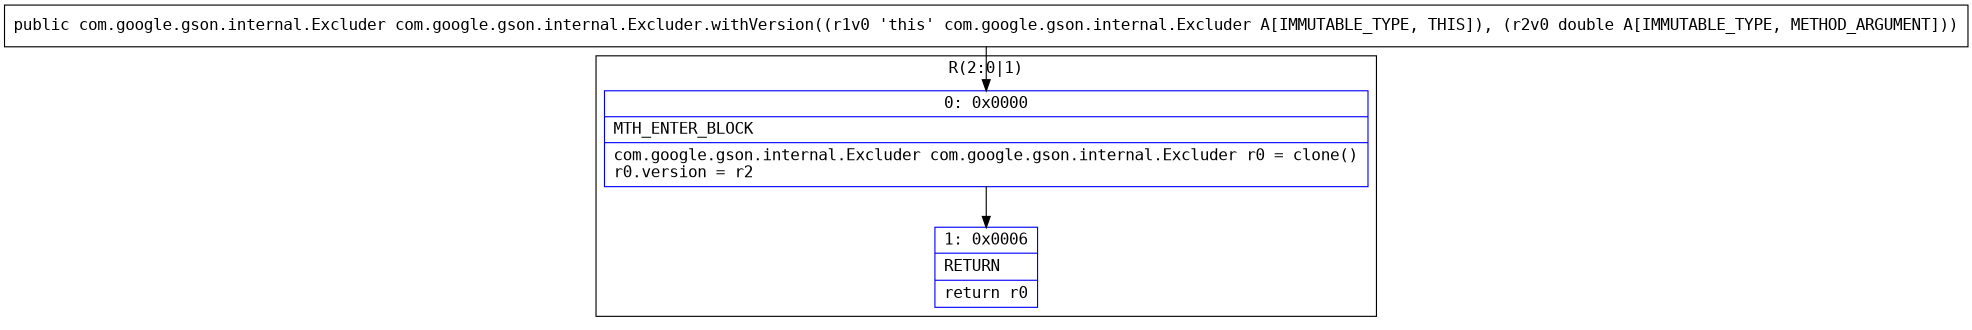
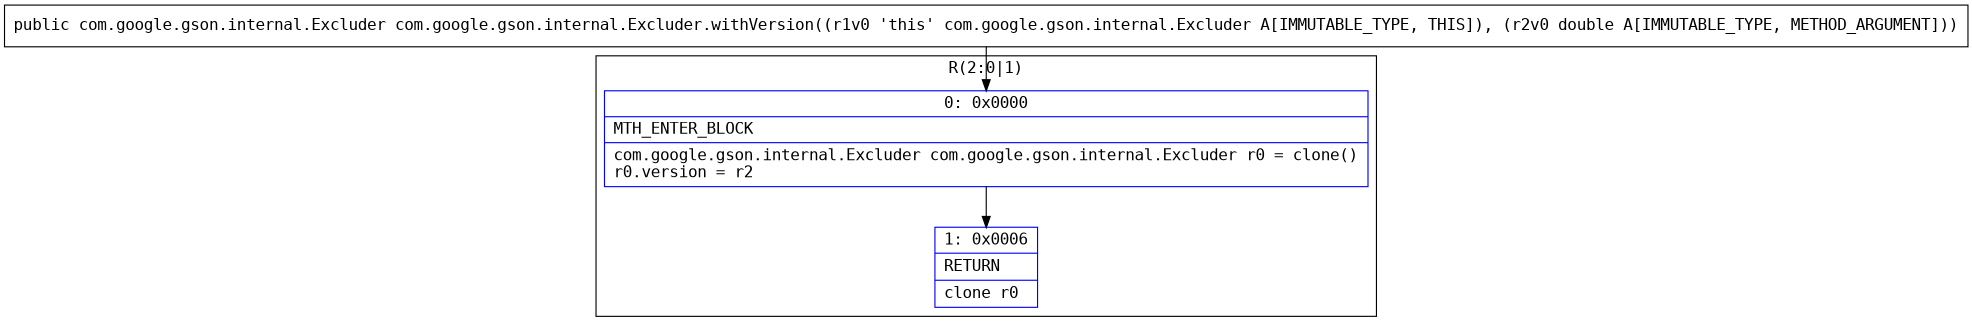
  digraph {
    fontname="DejaVu Sans Mono"
    node [color=blue shape=record fontname="DejaVu Sans Mono"]
    edge [fontname="DejaVu Sans Mono"]
    n1 [label="{0\:\ 0x0000|MTH_ENTER_BLOCK\l|com.google.gson.internal.Excluder com.google.gson.internal.Excluder r0 = clone()\lr0.version = r2\l}"]
-   n2 [label="{1\:\ 0x0006|RETURN\l|return r0\l}"]
+   n2 [label="{1\:\ 0x0006|RETURN\l|clone r0\l}"]
    n3 [label="{public com.google.gson.internal.Excluder com.google.gson.internal.Excluder.withVersion((r1v0 'this' com.google.gson.internal.Excluder A[IMMUTABLE_TYPE, THIS]), (r2v0 double A[IMMUTABLE_TYPE, METHOD_ARGUMENT])) }" color=""]
    subgraph cluster_1 {
      label="R(2:0|1)"
      n1
      n2
    }
    n1 -> n2
    n3 -> n1
  }
